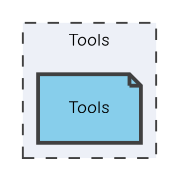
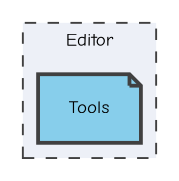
  digraph {
    compound=true
    fontname="Comic Neue"
    n1 [color=grey25 fillcolor=skyblue fontname="Comic Neue" fontsize=10 label=Tools shape=note style="filled,bold,"]
    subgraph cluster_1 {
      bgcolor="#edf0f7"
      fontsize=10
-     label=Tools
+     label=Editor
      pencolor=grey25
      style="filled,dashed,"
      n1
    }
  }
